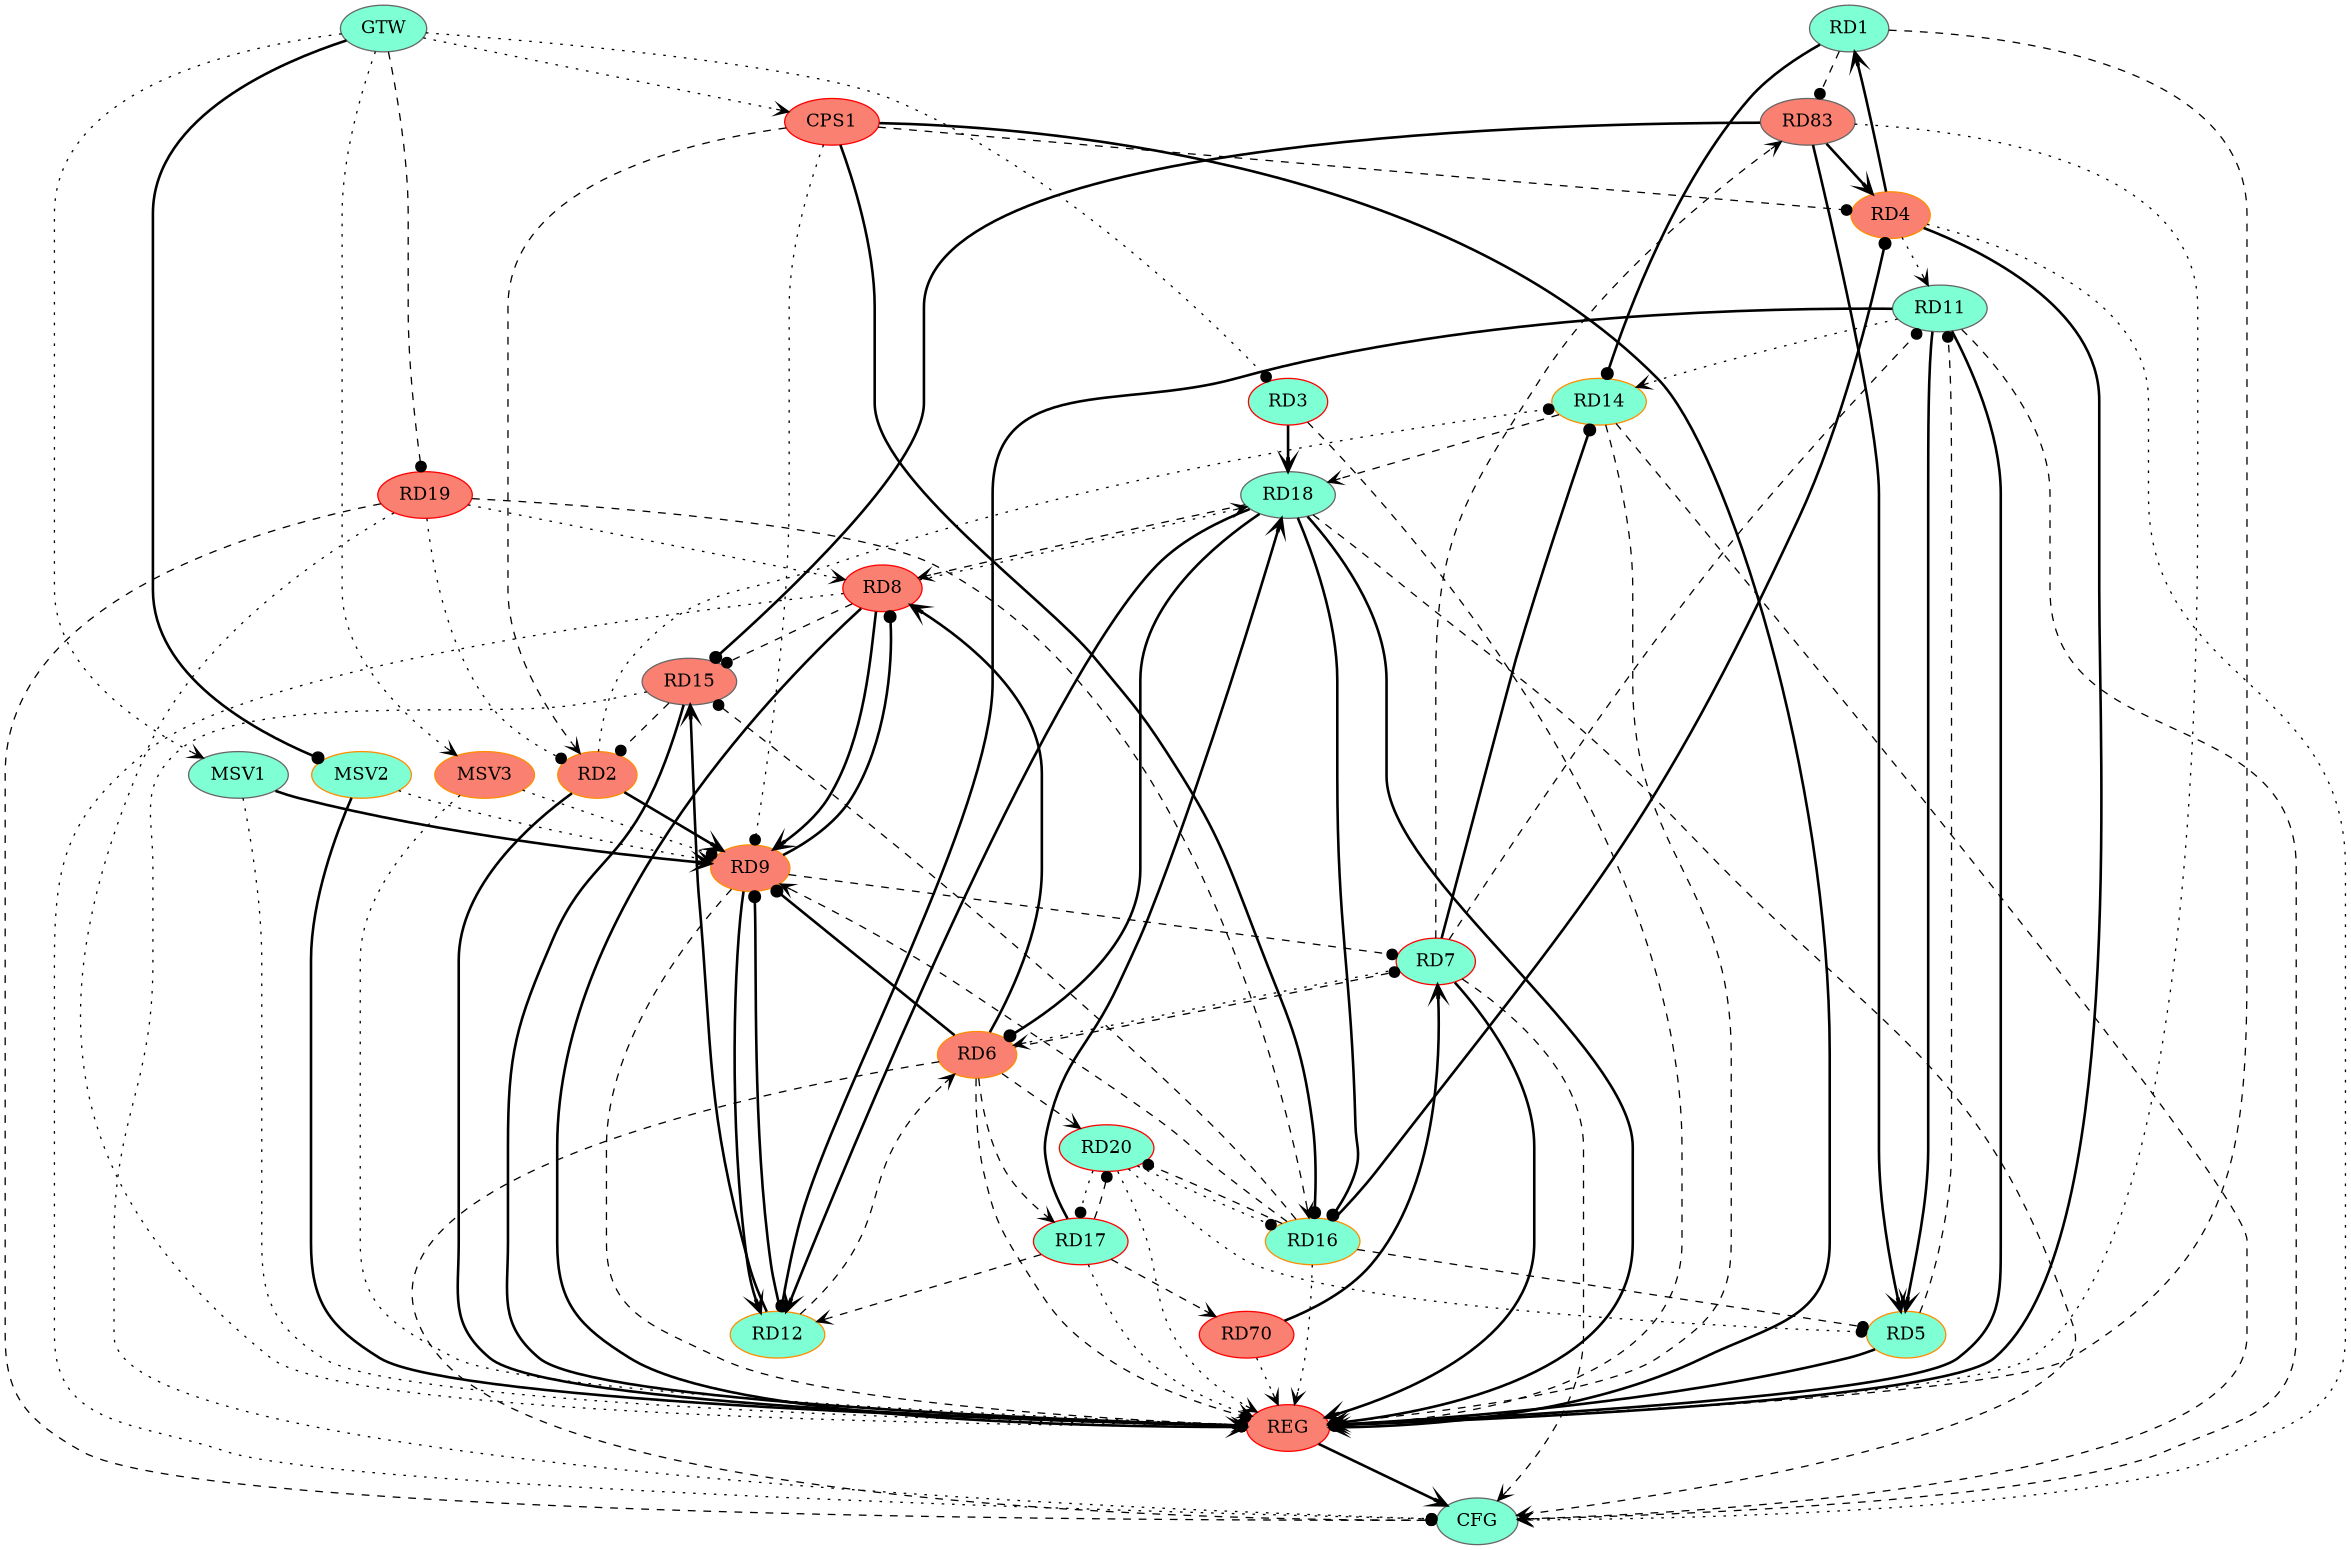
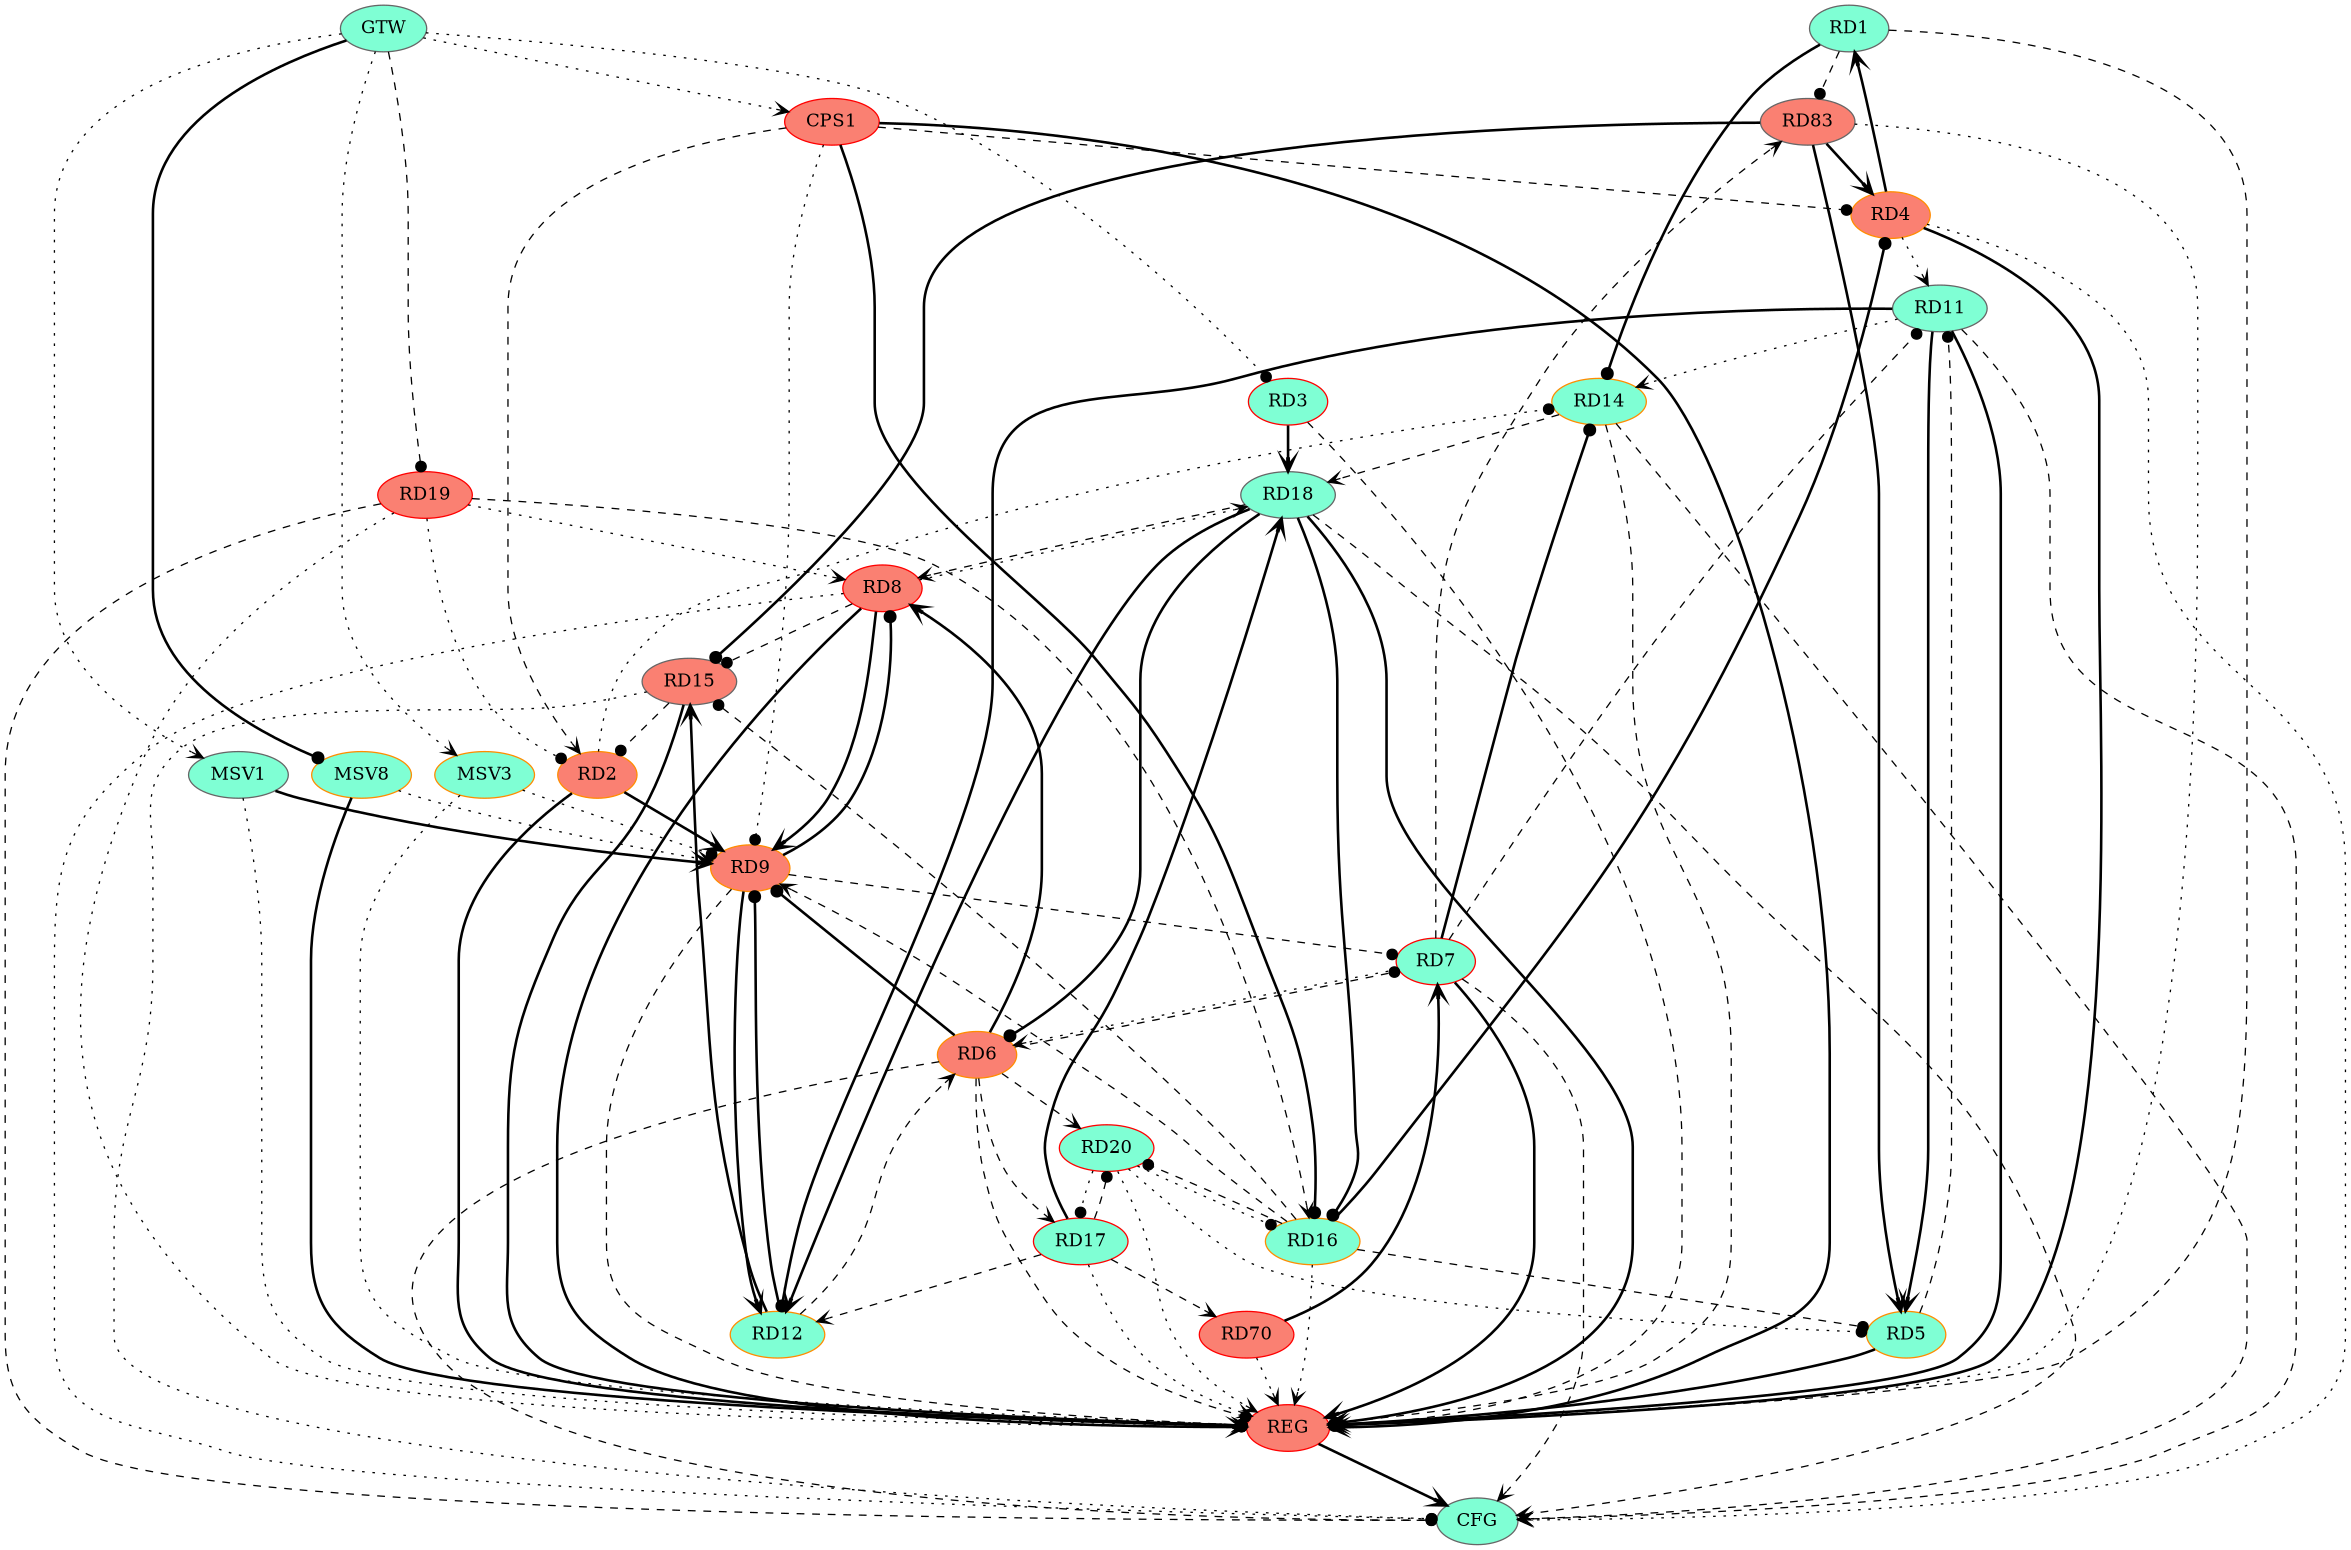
  strict digraph {
    node [color=darkorange fillcolor=aquamarine style=filled]
    edge [arrowhead=vee style=bold]
    n1 [color=gray40 label=RD1]
    n2 [color=gray40 fillcolor=salmon label=RD83]
    n3 [label=RD14]
    n4 [color=red fillcolor=salmon label=REG]
    n5 [fillcolor=salmon label=RD4]
    n6 [label=RD5]
    n7 [color=gray40 fillcolor=salmon label=RD15]
    n8 [color=gray40 label=RD18]
    n9 [color=gray40 label=CFG]
    n10 [fillcolor=salmon label=RD2]
    n11 [fillcolor=salmon label=RD9]
    n12 [color=red label=RD7]
    n13 [color=red fillcolor=salmon label=RD8]
    n14 [label=RD12]
    n15 [color=red label=RD3]
    n16 [fillcolor=salmon label=RD6]
    n17 [label=RD16]
    n18 [color=gray40 label=RD11]
    n19 [color=red label=RD17]
    n20 [color=red label=RD20]
    n21 [color=red fillcolor=salmon label=RD70]
    n22 [color=red fillcolor=salmon label=RD19]
    n23 [color=red fillcolor=salmon label=CPS1]
    n24 [color=gray40 label=GTW]
    n25 [color=gray40 label=MSV1]
-   n26 [label=MSV2]
-   n27 [fillcolor=salmon label=MSV3]
+   n26 [label=MSV8]
+   n27 [label=MSV3]
    n1 -> n2 [arrowhead=dot style=dashed]
    n1 -> n3 [arrowhead=dot]
    n1 -> n4 [arrowhead=dot style=dashed]
    n2 -> n4 [arrowhead=dot style=dotted]
    n2 -> n5
    n2 -> n6
    n2 -> n7 [arrowhead=dot]
    n3 -> n4 [style=dashed]
    n3 -> n8 [style=dashed]
    n3 -> n9 [style=dashed]
    n4 -> n9
    n5 -> n1
    n5 -> n4 [arrowhead=dot]
    n5 -> n9 [style=dotted]
    n5 -> n18 [style=dotted]
    n6 -> n4
    n6 -> n18 [arrowhead=dot style=dashed]
    n7 -> n4 [arrowhead=dot]
    n7 -> n9 [arrowhead=dot style=dotted]
    n7 -> n10 [arrowhead=dot style=dashed]
    n8 -> n4
    n8 -> n9 [style=dashed]
    n8 -> n13 [style=dashed]
    n8 -> n14
    n8 -> n16 [arrowhead=dot]
    n8 -> n17 [arrowhead=dot]
    n10 -> n3 [arrowhead=dot style=dotted]
    n10 -> n4 [arrowhead=dot]
    n10 -> n11
    n11 -> n4 [style=dashed]
    n11 -> n12 [arrowhead=dot style=dashed]
    n11 -> n13 [arrowhead=dot]
    n11 -> n14
    n12 -> n2 [style=dashed]
    n12 -> n3 [arrowhead=dot]
    n12 -> n4
    n12 -> n9 [style=dashed]
    n12 -> n16 [style=dotted]
    n12 -> n18 [arrowhead=dot style=dashed]
    n13 -> n4
    n13 -> n7 [arrowhead=dot style=dashed]
    n13 -> n8 [style=dotted]
    n13 -> n9 [arrowhead=dot style=dotted]
    n13 -> n11
    n14 -> n7
    n14 -> n11 [arrowhead=dot]
    n14 -> n16 [style=dashed]
    n15 -> n4 [arrowhead=dot style=dashed]
    n15 -> n8
    n16 -> n4 [arrowhead=dot style=dashed]
    n16 -> n9 [arrowhead=dot style=dashed]
    n16 -> n11 [arrowhead=dot]
    n16 -> n12 [arrowhead=dot style=dashed]
    n16 -> n13
    n16 -> n19 [style=dashed]
    n16 -> n20 [style=dashed]
    n17 -> n4 [style=dotted]
    n17 -> n5 [arrowhead=dot]
    n17 -> n6 [arrowhead=dot style=dashed]
    n17 -> n7 [arrowhead=dot style=dashed]
    n17 -> n11 [style=dashed]
    n17 -> n20 [arrowhead=dot style=dashed]
    n18 -> n3 [style=dotted]
    n18 -> n4 [arrowhead=dot]
    n18 -> n6
    n18 -> n9 [style=dashed]
    n18 -> n14 [arrowhead=dot]
    n19 -> n4 [style=dotted]
    n19 -> n8
    n19 -> n14 [style=dashed]
    n19 -> n20 [arrowhead=dot style=dashed]
    n19 -> n21 [style=dashed]
    n20 -> n4 [style=dotted]
    n20 -> n6 [arrowhead=dot style=dotted]
    n20 -> n17 [arrowhead=dot style=dotted]
    n20 -> n19 [arrowhead=dot style=dotted]
    n21 -> n4 [style=dotted]
    n21 -> n12
    n22 -> n4 [arrowhead=dot style=dotted]
    n22 -> n9 [arrowhead=dot style=dashed]
    n22 -> n10 [arrowhead=dot style=dotted]
    n22 -> n13 [style=dotted]
    n22 -> n17 [style=dashed]
    n23 -> n4
    n23 -> n5 [arrowhead=dot style=dashed]
    n23 -> n10 [style=dashed]
    n23 -> n11 [arrowhead=dot style=dotted]
    n23 -> n17 [arrowhead=dot]
    n24 -> n15 [arrowhead=dot style=dotted]
    n24 -> n22 [arrowhead=dot style=dashed]
    n24 -> n23 [style=dotted]
    n24 -> n25 [style=dotted]
    n24 -> n26 [arrowhead=dot]
    n24 -> n27 [style=dotted]
    n25 -> n4 [arrowhead=dot style=dotted]
    n25 -> n11
    n26 -> n4 [arrowhead=dot]
    n26 -> n11 [style=dotted]
    n27 -> n4 [style=dotted]
    n27 -> n11 [arrowhead=dot style=dotted]
  }
